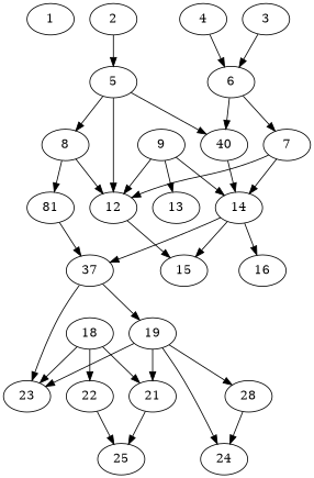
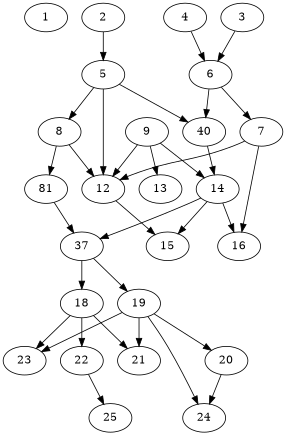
  digraph {
    node [alpha=0.03]
    1 [expect_size=13869056]
    2 [alpha=0.04 expect_size=34050048]
    5 [alpha=0.19 expect_size=52158464]
    8 [alpha=0.05 expect_size=11521024]
    n5 [alpha=0.15 expect_size=27137024 label=40]
    12 [alpha=0.08 expect_size=41991168]
    n7 [alpha=0.17 expect_size=34243584 label=81]
    9 [alpha=0.01 expect_size=14587904]
    14 [alpha=0.01 expect_size=46120960]
    13 [alpha=0.06 expect_size=51425280]
    3 [alpha=0.18 expect_size=25443328]
    6 [alpha=0.11 expect_size=13662208]
    7 [alpha=0.09 expect_size=51808256]
    4 [alpha=0.07 expect_size=42830848]
    15 [alpha=0.05 expect_size=15692800]
    n16 [alpha=0.19 expect_size=39642112 label=37]
    16 [expect_size=13767680]
    18 [alpha=0.09 expect_size=12763136]
    19 [alpha=0.15 expect_size=25117696]
    21 [alpha=0.14 expect_size=15071232]
    22 [alpha=0.18 expect_size=8761344]
    23 [alpha=0.10 expect_size=26860544]
-   20 [expect_size=27675648 label=28]
+   20 [expect_size=27675648]
    24 [alpha=0.18 expect_size=41868288]
    25 [alpha=0.06 expect_size=45323264]
    2 -> 5
    5 -> 8
    5 -> n5
    5 -> 12
    8 -> 12
    8 -> n7
    n5 -> 14
    12 -> 15
    n7 -> n16
    9 -> 12
    9 -> 14
    9 -> 13
    14 -> 15
    14 -> n16
    14 -> 16
    3 -> 6
    6 -> n5
    6 -> 7
    7 -> 12
-   7 -> 14
+   7 -> 16
    4 -> 6
-   n16 -> 23
+   n16 -> 18
    n16 -> 19
    18 -> 21
    18 -> 22
    18 -> 23
    19 -> 21
    19 -> 23
    19 -> 20
    19 -> 24
-   21 -> 25
    22 -> 25
    20 -> 24
  }
